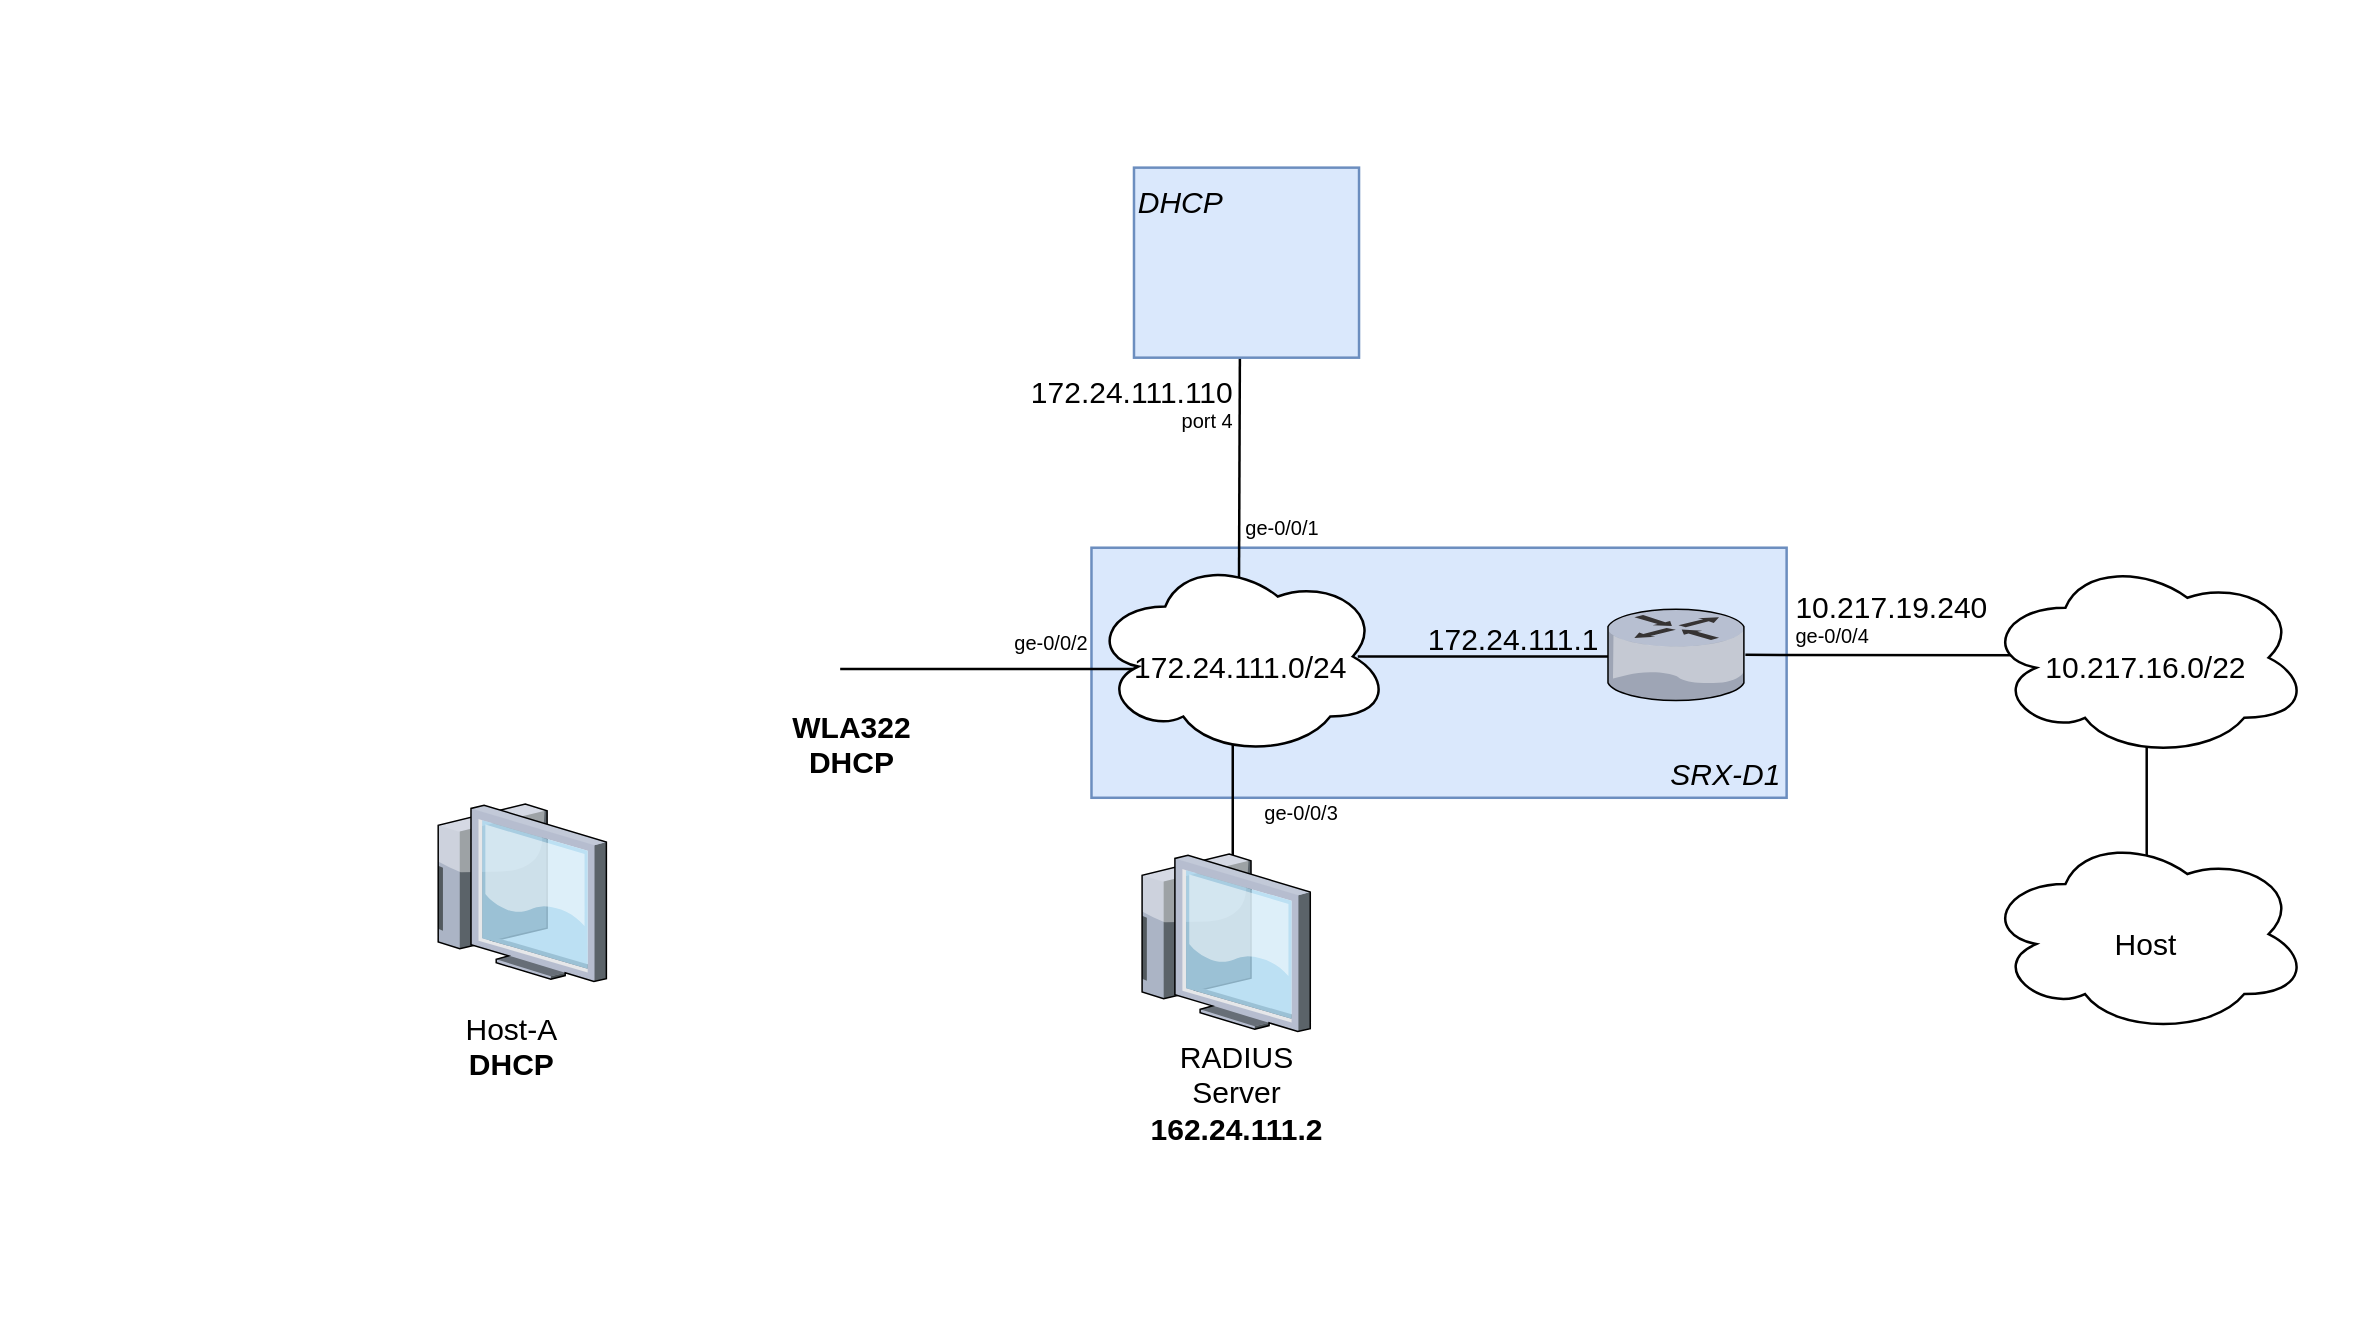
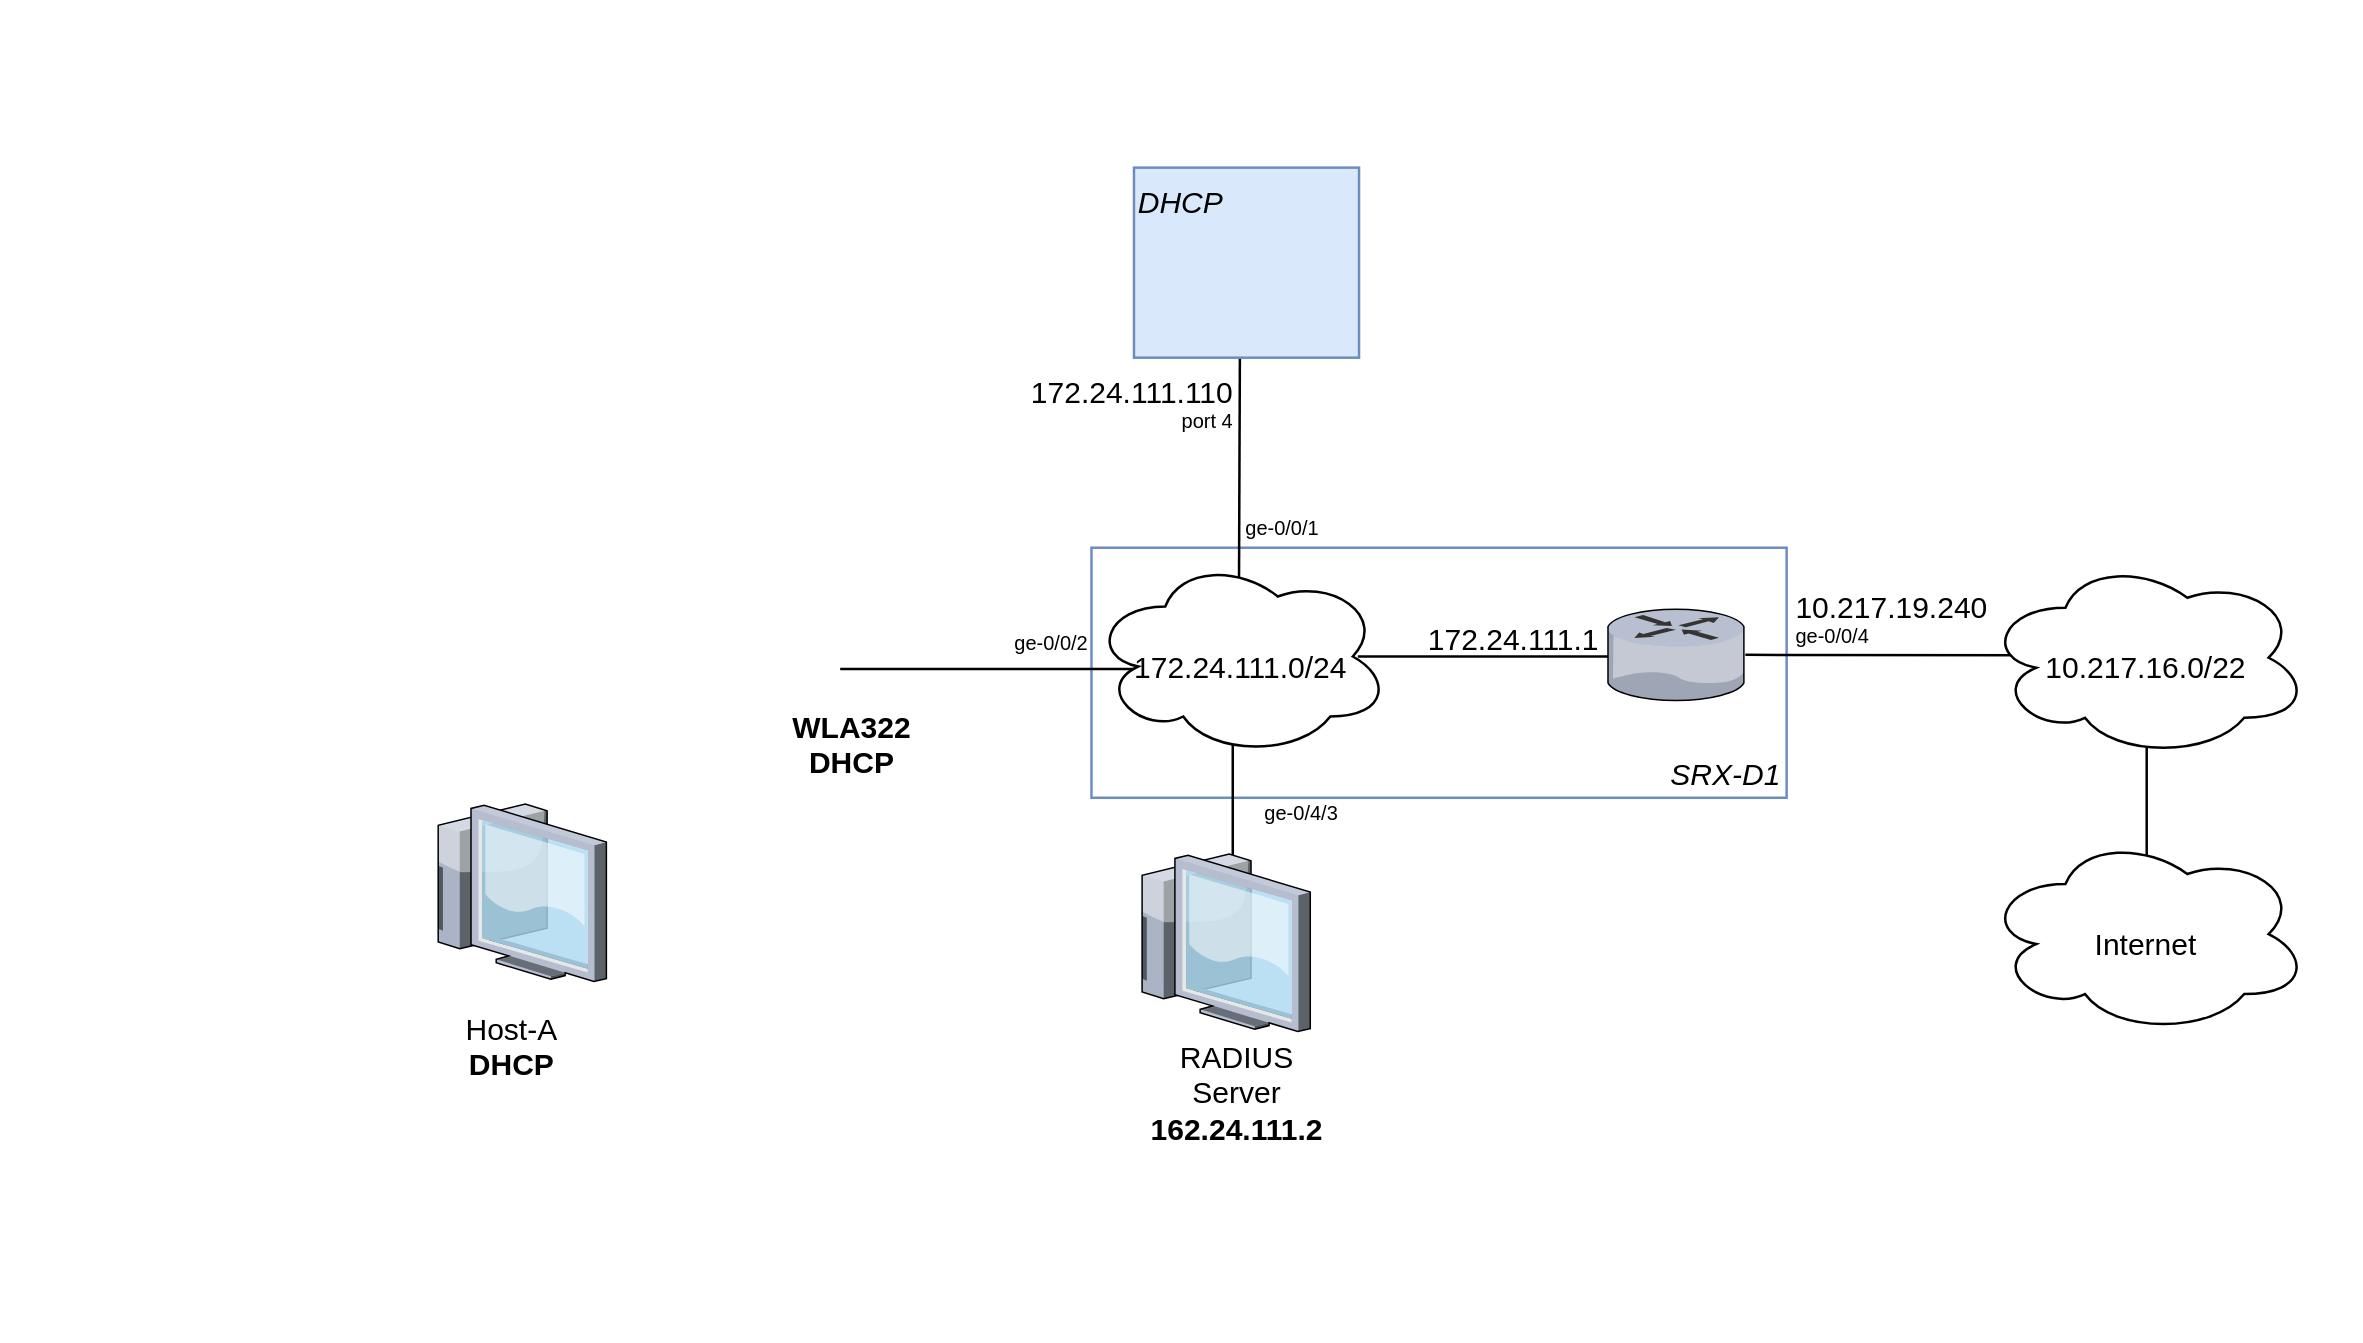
  <mxCell id="0" />
  <mxCell id="1" parent="0" />
  <mxCell id="2" value="" style="group;rotation=-36;" parent="1" vertex="1" connectable="0"><mxGeometry x="68" y="20.5" width="292" height="307" as="geometry" /></mxCell>
  <mxCell id="3" value="" style="shape=image;html=1;verticalAlign=top;verticalLabelPosition=bottom;labelBackgroundColor=#ffffff;imageAspect=0;image=https://cdn2.iconfinder.com/data/icons/computer-technology-23/64/router-wireless-wifi-Modem-128.png;rotation=-36;" parent="2" vertex="1"><mxGeometry x="-47.595" y="119.838" width="237.771" height="307" as="geometry" /></mxCell>
  <mxCell id="4" value="" style="rounded=0;whiteSpace=wrap;html=1;align=left;strokeColor=none;rotation=-36;" parent="2" vertex="1"><mxGeometry x="-30.872" y="276.031" width="292.0" height="129.263" as="geometry" /></mxCell>
  <mxCell id="5" style="edgeStyle=none;rounded=0;html=1;jettySize=auto;orthogonalLoop=1;endArrow=none;endFill=0;" parent="1" edge="1"><mxGeometry relative="1" as="geometry"><mxPoint x="811" y="236" as="sourcePoint" /><mxPoint x="811" y="330" as="targetPoint" /></mxGeometry></mxCell>
- <mxCell id="6" value="SRX-D1" style="rounded=0;whiteSpace=wrap;html=1;align=right;fillColor=#dae8fc;verticalAlign=bottom;strokeColor=#6c8ebf;fontStyle=2" parent="1" vertex="1"><mxGeometry x="389" y="182.5" width="278" height="100" as="geometry" /></mxCell>
+ <mxCell id="6" value="SRX-D1" style="rounded=0;whiteSpace=wrap;html=1;align=right;fillColor=#ffffff;verticalAlign=bottom;strokeColor=#6c8ebf;fontStyle=2;" parent="1" vertex="1"><mxGeometry x="389" y="182.5" width="278" height="100" as="geometry" /></mxCell>
  <mxCell id="7" style="edgeStyle=none;rounded=0;html=1;jettySize=auto;orthogonalLoop=1;endArrow=none;endFill=0;" parent="1" edge="1"><mxGeometry relative="1" as="geometry"><mxPoint x="445.5" y="236" as="sourcePoint" /><mxPoint x="445.5" y="344" as="targetPoint" /></mxGeometry></mxCell>
  <mxCell id="8" value="" style="group" parent="1" vertex="1" connectable="0"><mxGeometry x="124" y="285" width="85.5" height="131" as="geometry" /></mxCell>
  <mxCell id="9" value="" style="verticalLabelPosition=bottom;aspect=fixed;html=1;verticalAlign=top;strokeColor=none;align=center;outlineConnect=0;shape=mxgraph.citrix.thin_client;" parent="8" vertex="1"><mxGeometry width="71" height="71" as="geometry" /></mxCell>
  <mxCell id="10" value="Host-A&lt;div align=&quot;center&quot;&gt;&lt;b&gt;DHCP&lt;/b&gt;&lt;br&gt;&lt;/div&gt;&lt;div align=&quot;center&quot;&gt;&lt;br&gt;&lt;/div&gt;" style="text;html=1;resizable=0;points=[];autosize=1;align=center;verticalAlign=top;spacingTop=-4;" parent="8" vertex="1"><mxGeometry x="8" y="81" width="50" height="40" as="geometry" /></mxCell>
  <mxCell id="11" value="&lt;div align=&quot;right&quot;&gt;172.24.111.110&lt;br&gt;&lt;/div&gt;&lt;div style=&quot;font-size: 8px&quot; align=&quot;right&quot;&gt;port 4&lt;br&gt;&lt;/div&gt;" style="text;html=1;resizable=0;points=[];autosize=1;align=right;verticalAlign=bottom;spacingTop=-4;" parent="1" vertex="1"><mxGeometry x="346.5" y="109.571" width="100" height="30" as="geometry" /></mxCell>
  <mxCell id="12" style="edgeStyle=none;rounded=0;html=1;jettySize=auto;orthogonalLoop=1;endArrow=none;endFill=0;" parent="1" edge="1"><mxGeometry relative="1" as="geometry"><mxPoint x="448.5" y="67.5" as="sourcePoint" /><mxPoint x="448" y="195" as="targetPoint" /></mxGeometry></mxCell>
  <mxCell id="13" value="DHCP" style="rounded=0;whiteSpace=wrap;html=1;align=left;fillColor=#dae8fc;verticalAlign=top;strokeColor=#6c8ebf;fontStyle=2" parent="1" vertex="1"><mxGeometry x="406" y="30.5" width="90" height="76" as="geometry" /></mxCell>
  <mxCell id="14" style="edgeStyle=none;rounded=0;html=1;jettySize=auto;orthogonalLoop=1;endArrow=none;endFill=0;" parent="1" edge="1"><mxGeometry relative="1" as="geometry"><mxPoint x="615.5" y="226" as="sourcePoint" /><mxPoint x="495.5" y="226" as="targetPoint" /></mxGeometry></mxCell>
  <mxCell id="15" value="" style="verticalLabelPosition=bottom;aspect=fixed;html=1;verticalAlign=top;strokeColor=none;align=center;outlineConnect=0;shape=mxgraph.citrix.router;" parent="1" vertex="1"><mxGeometry x="595.5" y="207.071" width="55" height="36.5" as="geometry" /></mxCell>
  <mxCell id="16" value="&lt;div align=&quot;left&quot;&gt;&lt;br&gt;&lt;/div&gt;&lt;div style=&quot;font-size: 8px&quot; align=&quot;right&quot;&gt;ge-0/0/1&lt;br&gt;&lt;/div&gt;" style="text;html=1;resizable=0;points=[];autosize=1;align=left;verticalAlign=bottom;spacingTop=-4;" parent="1" vertex="1"><mxGeometry x="448.5" y="152.571" width="40" height="30" as="geometry" /></mxCell>
  <mxCell id="17" value="" style="group" parent="1" vertex="1" connectable="0"><mxGeometry x="405.5" y="305" width="103" height="131" as="geometry" /></mxCell>
  <mxCell id="18" value="" style="verticalLabelPosition=bottom;aspect=fixed;html=1;verticalAlign=top;strokeColor=none;align=center;outlineConnect=0;shape=mxgraph.citrix.thin_client;" parent="17" vertex="1"><mxGeometry width="71" height="71" as="geometry" /></mxCell>
  <mxCell id="19" value="&lt;div align=&quot;center&quot;&gt;RADIUS &lt;br&gt;&lt;/div&gt;&lt;div align=&quot;center&quot;&gt;Server&lt;br&gt;&lt;/div&gt;&lt;div align=&quot;center&quot;&gt;&lt;b&gt;162.24.111.2&lt;/b&gt;&lt;br&gt;&lt;/div&gt;&lt;div align=&quot;center&quot;&gt;&lt;br&gt;&lt;/div&gt;" style="text;html=1;resizable=0;points=[];autosize=1;align=center;verticalAlign=top;spacingTop=-4;direction=south;" parent="17" vertex="1"><mxGeometry x="11" y="72" width="60" height="90" as="geometry" /></mxCell>
  <mxCell id="20" value="&lt;div&gt;10.217.19.240&lt;/div&gt;&lt;div style=&quot;font-size: 8px&quot; align=&quot;left&quot;&gt;ge-0/0/4&lt;/div&gt;" style="text;html=1;resizable=0;points=[];autosize=1;align=left;verticalAlign=bottom;spacingTop=-4;" parent="1" vertex="1"><mxGeometry x="669" y="195.571" width="90" height="30" as="geometry" /></mxCell>
  <mxCell id="21" value="172.24.111.1" style="text;html=1;" parent="1" vertex="1"><mxGeometry x="522" y="206" width="100" height="30" as="geometry" /></mxCell>
  <mxCell id="22" value="&lt;div align=&quot;right&quot;&gt;&lt;br&gt;&lt;/div&gt;&lt;div style=&quot;font-size: 8px&quot; align=&quot;right&quot;&gt;ge-0/0/2&lt;/div&gt;" style="text;html=1;resizable=0;points=[];autosize=1;align=right;verticalAlign=bottom;spacingTop=-4;" parent="1" vertex="1"><mxGeometry x="348.5" y="198.571" width="40" height="30" as="geometry" /></mxCell>
- <mxCell id="23" value="&lt;div align=&quot;right&quot;&gt;&lt;br&gt;&lt;/div&gt;&lt;div style=&quot;font-size: 8px&quot; align=&quot;right&quot;&gt;ge-0/0/3&lt;/div&gt;" style="text;html=1;resizable=0;points=[];autosize=1;align=right;verticalAlign=bottom;spacingTop=-4;" parent="1" vertex="1"><mxGeometry x="448.5" y="267.071" width="40" height="30" as="geometry" /></mxCell>
+ <mxCell id="23" value="&lt;div align=&quot;right&quot;&gt;&lt;br&gt;&lt;/div&gt;&lt;div style=&quot;font-size: 8px&quot; align=&quot;right&quot;&gt;ge-0/4/3&lt;/div&gt;" style="text;html=1;resizable=0;points=[];autosize=1;align=right;verticalAlign=bottom;spacingTop=-4;" parent="1" vertex="1"><mxGeometry x="448.5" y="267.071" width="40" height="30" as="geometry" /></mxCell>
  <mxCell id="24" style="edgeStyle=none;rounded=0;html=1;jettySize=auto;orthogonalLoop=1;endArrow=none;endFill=0;" parent="1" edge="1"><mxGeometry relative="1" as="geometry"><mxPoint x="408.5" y="231" as="sourcePoint" /><mxPoint x="288.5" y="231" as="targetPoint" /></mxGeometry></mxCell>
  <mxCell id="25" value="172.24.111.0/24" style="ellipse;shape=cloud;whiteSpace=wrap;html=1;align=center;spacingTop=9;" parent="1" vertex="1"><mxGeometry x="388.5" y="186" width="120" height="80" as="geometry" /></mxCell>
  <mxCell id="26" value="" style="shape=image;html=1;verticalAlign=top;verticalLabelPosition=bottom;labelBackgroundColor=#ffffff;imageAspect=0;aspect=fixed;image=https://cdn2.iconfinder.com/data/icons/oxygen/128x128/devices/network-wireless.png" parent="1" vertex="1"><mxGeometry x="226" y="121" width="128" height="128" as="geometry" /></mxCell>
  <mxCell id="27" value="&lt;div&gt;&lt;b&gt;WLA322&lt;/b&gt;&lt;/div&gt;&lt;div&gt;&lt;b&gt;DHCP&lt;/b&gt;&lt;/div&gt;&lt;div align=&quot;center&quot;&gt;&lt;br&gt;&lt;/div&gt;" style="text;html=1;resizable=0;points=[];autosize=1;align=center;verticalAlign=top;spacingTop=-4;" parent="1" vertex="1"><mxGeometry x="263" y="244.5" width="60" height="40" as="geometry" /></mxCell>
  <mxCell id="28" style="edgeStyle=none;rounded=0;html=1;jettySize=auto;orthogonalLoop=1;endArrow=none;endFill=0;" parent="1" target="15" edge="1"><mxGeometry relative="1" as="geometry"><mxPoint x="816" y="225.5" as="sourcePoint" /><mxPoint x="458" y="205" as="targetPoint" /></mxGeometry></mxCell>
  <mxCell id="29" value="10.217.16.0/22" style="ellipse;shape=cloud;whiteSpace=wrap;html=1;align=center;spacingTop=9;" parent="1" vertex="1"><mxGeometry x="746" y="186.5" width="130" height="80" as="geometry" /></mxCell>
- <mxCell id="30" value="&lt;div&gt;Host&lt;/div&gt;" style="ellipse;shape=cloud;whiteSpace=wrap;html=1;align=center;spacingTop=9;" parent="1" vertex="1"><mxGeometry x="746" y="297" width="130" height="80" as="geometry" /></mxCell>
+ <mxCell id="30" value="&lt;div&gt;Internet&lt;/div&gt;" style="ellipse;shape=cloud;whiteSpace=wrap;html=1;align=center;spacingTop=9;" parent="1" vertex="1"><mxGeometry x="746" y="297" width="130" height="80" as="geometry" /></mxCell>
